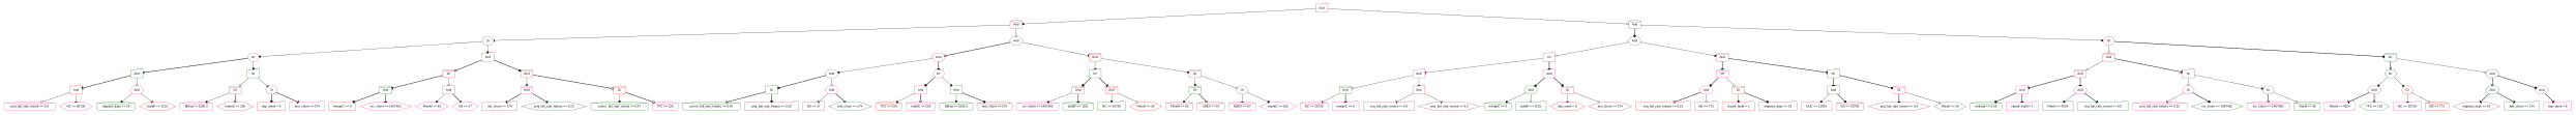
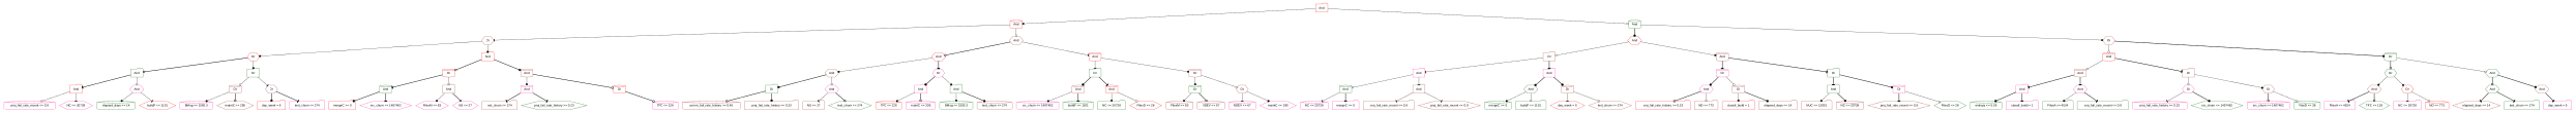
  digraph {
    fontname="Liberation Sans"
    node [color=brown fontname="Liberation Sans" shape=cylinder]
    edge [arrowhead=dot fontname="Liberation Sans" style=solid]
    n1 [color=red height=0.5 label=And shape=folder width=0.75]
    n2 [color=red height=0.5 label=And width=0.75]
    n3 [color=darkgreen height=0.5 label=And width=0.75]
    n4 [height=0.5 label=Or shape=hexagon width=0.75]
    n5 [height=0.5 label=And shape=hexagon width=0.75]
    n6 [color=red height=0.5 label=And shape=hexagon width=0.75]
    n7 [height=0.5 label=Or shape=hexagon width=0.75]
    n8 [color=red height=0.5 label=Or shape=hexagon width=0.75]
    n9 [color=red height=0.5 label=And shape=folder width=0.75]
    n10 [color=red height=0.5 label=And shape=hexagon width=0.75]
    n11 [color=red height=0.5 label=And width=0.75]
    n12 [height=0.5 label=Or shape=folder width=0.75]
    n13 [height=0.5 label=And width=0.75]
    n14 [color=red height=0.5 label=And width=0.75]
    n15 [color=darkgreen height=0.5 label=Or width=0.75]
    n16 [color=darkgreen height=0.5 label=And shape=folder width=0.75]
    n17 [color=darkgreen height=0.5 label=Or shape=folder width=0.75]
    n18 [color=red height=0.5 label=Or width=0.75]
    n19 [height=0.5 label=And width=0.75]
    n20 [height=0.5 label=And shape=hexagon width=0.75]
    n21 [color=deeppink height=0.5 label=Or shape=hexagon width=0.75]
    n22 [color=darkgreen height=0.5 label=Or shape=folder width=0.75]
    n23 [height=0.5 label=Or width=0.75]
    n24 [color=red height=0.5 label=And shape=folder width=0.75]
    n25 [color=deeppink height=0.5 label=And shape=hexagon width=0.75]
    n26 [height=0.5 label=Or width=0.75]
    n27 [height=0.5 label=Or shape=hexagon width=0.75]
    n28 [color=darkgreen height=0.5 label=And width=0.75]
    n29 [height=0.5 label=And shape=folder width=0.75]
    n30 [color=deeppink height=0.5 label=And width=0.75]
    n31 [color=red height=0.5 label=Or width=0.75]
    n32 [color=deeppink height=0.5 label="proj_fail_rate_recent <= 0.9" width=3.1233]
    n33 [color=deeppink height=0.5 label="NC <= 20728" shape=hexagon width=1.6971]
    n34 [color=darkgreen height=0.5 label="elapsed_days <= 14" width=2.347]
    n35 [color=red height=0.5 label="buildF <= 1101" shape=hexagon width=1.8776]
    n36 [color=deeppink height=0.5 label="BMsg <= 1565.3" width=2.022]
    n37 [height=0.5 label="maintC <= 295" shape=hexagon width=1.8234]
    n38 [color=red height=0.5 label="day_week = 6" shape=folder width=1.7151]
    n39 [color=deeppink height=0.5 label="test_churn <= 274" shape=folder width=2.1484]
    n40 [color=red height=0.5 label="mergeC >= 0" shape=folder width=1.6429]
    n41 [color=deeppink height=0.5 label="src_churn <= 1497462" shape=hexagon width=2.5998]
    n42 [color=deeppink height=0.5 label="FilesM <= 83" shape=hexagon width=1.661]
    n43 [color=deeppink height=0.5 label="NS <= 27" shape=hexagon width=1.2999]
    n44 [height=0.5 label="test_churn <= 274" shape=folder width=2.1484]
    n45 [color=darkgreen height=0.5 label="proj_fail_rate_history >= 0.23" shape=hexagon width=3.34]
-   n46 [color=darkgreen height=0.5 label="comm_fail_rate_recent >= 0.47" width=3.4844]
    n47 [color=deeppink height=0.5 label="TFC <= 126" width=1.5887]
    n48 [color=darkgreen height=0.5 label=Or shape=folder width=0.75]
    n49 [color=deeppink height=0.5 label=And shape=hexagon width=0.75]
    n50 [color=deeppink height=0.5 label=And shape=folder width=0.75]
    n51 [color=darkgreen height=0.5 label=And shape=folder width=0.75]
    n52 [height=0.5 label=And width=0.75]
    n53 [color=red height=0.5 label=And width=0.75]
    n54 [color=darkgreen height=0.5 label=Or width=0.75]
    n55 [height=0.5 label=Or shape=hexagon width=0.75]
-   n56 [color=darkgreen height=0.5 label="comm_fail_rate_history >= 0.45" width=3.5566]
+   n56 [height=0.5 label="comm_fail_rate_history >= 0.45" width=3.5566]
    n57 [height=0.5 label="proj_fail_rate_history >= 0.23" shape=folder width=3.34]
    n58 [height=0.5 label="NS <= 27" shape=folder width=1.2999]
    n59 [color=darkgreen height=0.5 label="test_churn <= 274" shape=hexagon width=2.1484]
    n60 [color=red height=0.5 label="TFC <= 126" width=1.5887]
    n61 [color=deeppink height=0.5 label="maintC <= 295" width=1.8234]
    n62 [color=darkgreen height=0.5 label="BMsg <= 1565.3" width=2.022]
    n63 [height=0.5 label="test_churn <= 274" width=2.1484]
    n64 [color=deeppink height=0.5 label="src_churn <= 1497462" width=2.5998]
    n65 [color=darkgreen height=0.5 label="buildF <= 1101" width=1.8776]
    n66 [color=darkgreen height=0.5 label="NC <= 20728" shape=folder width=1.6971]
    n67 [color=red height=0.5 label="FilesD <= 28" shape=hexagon width=1.6249]
    n68 [height=0.5 label="FilesM <= 83" width=1.661]
    n69 [height=0.5 label="NDEV <= 67" width=1.661]
    n70 [color=deeppink height=0.5 label="NDEV <= 67" width=1.661]
    n71 [color=deeppink height=0.5 label="maintC <= 295" shape=hexagon width=1.8234]
    n72 [color=deeppink height=0.5 label=And shape=folder width=0.75]
    n73 [color=deeppink height=0.5 label=And shape=folder width=0.75]
    n74 [color=deeppink height=0.5 label=Or width=0.75]
    n75 [color=darkgreen height=0.5 label=Or shape=folder width=0.75]
    n76 [height=0.5 label=And width=0.75]
    n77 [height=0.5 label=Or shape=folder width=0.75]
    n78 [color=darkgreen height=0.5 label=Or shape=hexagon width=0.75]
    n79 [color=darkgreen height=0.5 label=And shape=hexagon width=0.75]
    n80 [color=darkgreen height=0.5 label=And width=0.75]
    n81 [height=0.5 label=And shape=folder width=0.75]
    n82 [color=darkgreen height=0.5 label=And shape=hexagon width=0.75]
    n83 [height=0.5 label=Or width=0.75]
    n84 [color=deeppink height=0.5 label=And shape=hexagon width=0.75]
    n85 [height=0.5 label=Or width=0.75]
    n86 [color=darkgreen height=0.5 label=And shape=folder width=0.75]
    n87 [color=deeppink height=0.5 label=Or width=0.75]
    n88 [color=deeppink height=0.5 label="NC <= 20728" width=1.6971]
    n89 [color=deeppink height=0.5 label="mergeC >= 0" shape=folder width=1.6429]
    n90 [height=0.5 label="proj_fail_rate_recent <= 0.9" shape=folder width=3.1233]
    n91 [height=0.5 label="proj_fail_rate_recent <= 0.9" shape=hexagon width=3.1233]
    n92 [color=darkgreen height=0.5 label="mergeC >= 0" width=1.6429]
    n93 [color=darkgreen height=0.5 label="buildF <= 1101" shape=folder width=1.8776]
    n94 [color=red height=0.5 label="day_week = 6" shape=hexagon width=1.7151]
    n95 [height=0.5 label="test_churn <= 274" shape=hexagon width=2.1484]
    n96 [color=red height=0.5 label="proj_fail_rate_history >= 0.23" shape=folder width=3.34]
    n97 [height=0.5 label="ND <= 773" shape=folder width=1.4443]
    n98 [color=red height=0.5 label="classif_build = 1" shape=folder width=1.9859]
    n99 [height=0.5 label="elapsed_days <= 14" shape=folder width=2.347]
    n100 [height=0.5 label="NUC <= 12001" shape=folder width=1.8776]
    n101 [height=0.5 label="NC <= 20728" width=1.6971]
    n102 [height=0.5 label="proj_fail_rate_recent <= 0.9" shape=hexagon width=3.1233]
    n103 [color=darkgreen height=0.5 label="FilesD <= 28" shape=hexagon width=1.6249]
    n104 [color=deeppink height=0.5 label=And shape=folder width=0.75]
    n105 [color=deeppink height=0.5 label=And shape=hexagon width=0.75]
    n106 [color=deeppink height=0.5 label=Or shape=hexagon width=0.75]
    n107 [height=0.5 label=Or shape=hexagon width=0.75]
    n108 [height=0.5 label=And shape=hexagon width=0.75]
    n109 [color=red height=0.5 label=Or shape=hexagon width=0.75]
    n110 [color=darkgreen height=0.5 label=And shape=hexagon width=0.75]
    n111 [height=0.5 label=And shape=hexagon width=0.75]
    n112 [color=darkgreen height=0.5 label="entropy <= 5.56" width=1.9318]
    n113 [color=deeppink height=0.5 label="classif_build = 1" shape=folder width=1.9859]
    n114 [color=darkgreen height=0.5 label="FilesA <= 4524" shape=folder width=1.8776]
    n115 [color=darkgreen height=0.5 label="proj_fail_rate_recent <= 0.9" shape=folder width=3.1233]
    n116 [color=deeppink height=0.5 label="proj_fail_rate_history >= 0.23" width=3.34]
    n117 [color=darkgreen height=0.5 label="src_churn <= 1497462" shape=hexagon width=2.5998]
    n118 [color=deeppink height=0.5 label="src_churn <= 1497462" width=2.5998]
    n119 [color=darkgreen height=0.5 label="FilesD <= 28" width=1.6249]
    n120 [color=deeppink height=0.5 label="FilesA <= 4524" shape=folder width=1.8776]
    n121 [color=darkgreen height=0.5 label="TFC <= 126" shape=hexagon width=1.5887]
    n122 [color=deeppink height=0.5 label="NC <= 20728" shape=folder width=1.6971]
    n123 [color=red height=0.5 label="ND <= 773" width=1.4443]
    n124 [height=0.5 label="elapsed_days <= 14" shape=hexagon width=2.347]
    n125 [color=darkgreen height=0.5 label="test_churn <= 274" shape=folder width=2.1484]
    n126 [color=deeppink height=0.5 label="day_week = 6" shape=folder width=1.7151]
    n1 -> n2
    n1 -> n3 [arrowhead=odot]
    n2 -> n4 [arrowhead=tee]
    n2 -> n5 [arrowhead=odot]
    n3 -> n6 [style=bold]
    n3 -> n7
    n4 -> n8
    n4 -> n9
    n5 -> n10 [arrowhead=odot style=bold]
    n5 -> n11 [arrowhead=tee]
    n6 -> n12 [arrowhead=odot]
    n6 -> n13
    n7 -> n14 [arrowhead=odot]
    n7 -> n15 [style=bold]
    n8 -> n16 [arrowhead=odot style=bold]
    n8 -> n17
    n9 -> n18 [arrowhead=odot style=bold]
    n9 -> n19 [style=bold]
    n10 -> n20
    n10 -> n21 [arrowhead=tee style=bold]
    n11 -> n22 [arrowhead=tee]
    n11 -> n23
    n12 -> n72 [arrowhead=tee]
    n12 -> n73 [arrowhead=tee style=bold]
    n13 -> n74 [arrowhead=tee style=bold]
    n13 -> n75 [arrowhead=tee style=bold]
    n14 -> n76 [arrowhead=odot]
    n14 -> n77 [arrowhead=tee style=bold]
    n15 -> n78 [arrowhead=odot style=bold]
    n15 -> n79 [arrowhead=odot]
    n16 -> n24 [arrowhead=tee style=bold]
    n16 -> n25 [arrowhead=odot]
    n17 -> n26 [arrowhead=odot]
    n17 -> n27 [arrowhead=tee]
    n18 -> n28 [arrowhead=tee style=bold]
    n18 -> n29 [arrowhead=odot]
    n19 -> n30
    n19 -> n31 [arrowhead=odot style=bold]
    n20 -> n48 [style=bold]
    n20 -> n49 [arrowhead=odot]
    n21 -> n50 [style=bold]
    n21 -> n51
    n22 -> n52 [style=bold]
    n22 -> n53 [arrowhead=tee style=bold]
    n23 -> n54
    n23 -> n55 [arrowhead=odot]
    n24 -> n32 [arrowhead=odot]
    n24 -> n33 [arrowhead=tee]
    n25 -> n34
    n25 -> n35 [arrowhead=tee]
    n26 -> n36
    n26 -> n37 [arrowhead=odot style=bold]
    n27 -> n38 [style=bold]
    n27 -> n39 [arrowhead=tee style=bold]
    n28 -> n40 [style=bold]
    n28 -> n41 [arrowhead=tee style=bold]
    n29 -> n42
    n29 -> n43 [arrowhead=odot style=bold]
    n30 -> n44 [arrowhead=tee style=bold]
    n30 -> n45 [arrowhead=tee style=bold]
-   n31 -> n46
    n31 -> n47 [arrowhead=odot style=bold]
    n48 -> n56 [arrowhead=odot style=bold]
    n48 -> n57 [style=bold]
    n49 -> n58 [arrowhead=tee]
    n49 -> n59 [arrowhead=odot style=bold]
    n50 -> n60
    n50 -> n61 [arrowhead=odot style=bold]
    n51 -> n62
    n51 -> n63 [style=bold]
    n52 -> n64
    n52 -> n65 [arrowhead=tee style=bold]
    n53 -> n66
    n53 -> n67 [arrowhead=odot]
    n54 -> n68
    n54 -> n69 [arrowhead=odot style=bold]
    n55 -> n70 [arrowhead=tee]
    n55 -> n71
    n72 -> n80 [arrowhead=odot]
    n72 -> n81 [arrowhead=tee]
    n73 -> n82 [style=bold]
    n73 -> n83 [style=bold]
    n74 -> n84 [style=bold]
    n74 -> n85 [arrowhead=odot]
    n75 -> n86 [arrowhead=tee style=bold]
    n75 -> n87 [style=bold]
    n76 -> n104 [arrowhead=tee style=bold]
    n76 -> n105 [arrowhead=tee style=bold]
    n77 -> n106 [arrowhead=odot]
    n77 -> n107
    n78 -> n108
    n78 -> n109
    n79 -> n110 [arrowhead=odot style=bold]
    n79 -> n111 [style=bold]
    n80 -> n88 [arrowhead=tee]
    n80 -> n89 [arrowhead=tee style=bold]
    n81 -> n90 [arrowhead=tee]
    n81 -> n91 [arrowhead=tee]
    n82 -> n92
    n82 -> n93 [arrowhead=odot]
    n83 -> n94 [arrowhead=tee]
    n83 -> n95 [arrowhead=odot]
    n84 -> n96 [arrowhead=odot style=bold]
    n84 -> n97 [arrowhead=odot]
    n85 -> n98
    n85 -> n99 [style=bold]
    n86 -> n100
    n86 -> n101 [style=bold]
    n87 -> n102 [arrowhead=tee style=bold]
    n87 -> n103 [arrowhead=odot]
    n104 -> n112 [style=bold]
    n104 -> n113 [arrowhead=tee style=bold]
    n105 -> n114
    n105 -> n115 [arrowhead=tee style=bold]
    n106 -> n116 [arrowhead=tee]
    n106 -> n117 [style=bold]
    n107 -> n118 [arrowhead=odot style=bold]
    n107 -> n119 [arrowhead=odot]
    n108 -> n120 [arrowhead=tee style=bold]
    n108 -> n121 [arrowhead=odot style=bold]
    n109 -> n122 [arrowhead=tee]
    n109 -> n123 [arrowhead=odot]
    n110 -> n124 [arrowhead=tee style=bold]
    n110 -> n125 [arrowhead=tee style=bold]
    n111 -> n126 [arrowhead=tee style=bold]
  }
